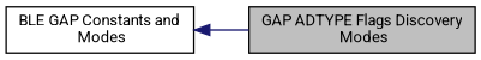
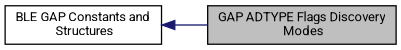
  digraph {
    rankdir=LR
    fontname=Roboto
    node [color=black fontname=Roboto fontsize=10 shape=record style=filled]
-   n1 [fillcolor=white height=0.2 label="BLE GAP Constants and\l Modes" width=0.4]
+   n1 [fillcolor=white height=0.2 label="BLE GAP Constants and\l Structures" width=0.4]
    n2 [fillcolor=grey75 fontcolor=black height=0.2 label="GAP ADTYPE Flags Discovery\l Modes" width=0.4]
    n1 -> n2 [color=midnightblue dir=back fontname=Roboto fontsize=10 labelfontname=Helvetica labelfontsize=10 shape=plaintext style=solid]
  }
